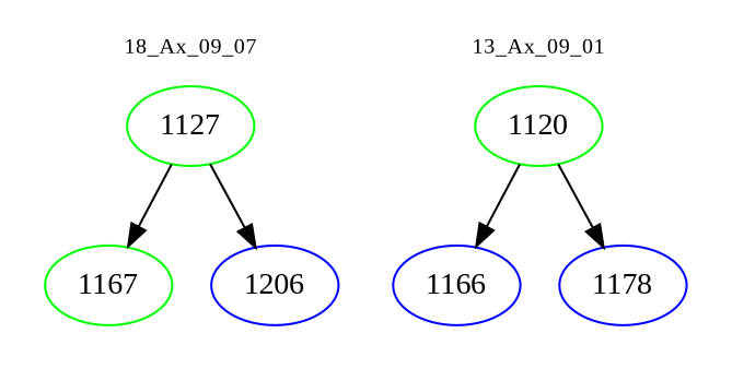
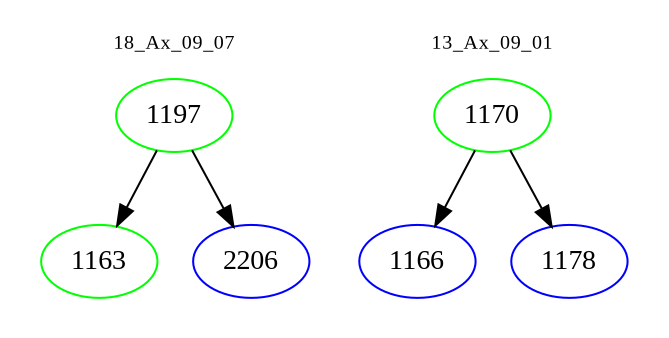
  digraph {
    fontname="Liberation Serif"
    node [color=green fontname="Liberation Serif"]
    edge [color=black fontname="Liberation Serif"]
-   n1 [label=1127]
-   n2 [label=1167]
-   n3 [color=blue label=1206]
-   n4 [label=1120]
+   n1 [label=1197]
+   n2 [label=1163]
+   n3 [color=blue label=2206]
+   n4 [label=1170]
    n5 [color=blue label=1166]
    n6 [color=blue label=1178]
    subgraph cluster_1 {
      color=white
      fontsize=10
      label="18_Ax_09_07"
      n1
      n2
      n3
    }
    subgraph cluster_2 {
      color=white
      fontsize=10
      label="13_Ax_09_01"
      n4
      n5
      n6
    }
    n1 -> n2
    n1 -> n3
    n4 -> n5
    n4 -> n6
  }
